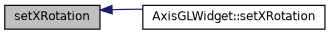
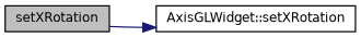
  digraph {
    rankdir=LR
    node [color=black fontname=Helvetica fontsize=10 shape=record style=filled]
    n1 [fillcolor=grey75 fontcolor=black height=0.2 label=setXRotation width=0.4]
    n2 [fillcolor=white height=0.2 label="AxisGLWidget::setXRotation" width=0.4]
-   n2 -> n1 [color=midnightblue fontname=Helvetica fontsize=10 labelfontname=Helvetica labelfontsize=10 style=solid]
+   n1 -> n2 [color=midnightblue fontname=Helvetica fontsize=10 labelfontname=Helvetica labelfontsize=10 style=solid]
  }
